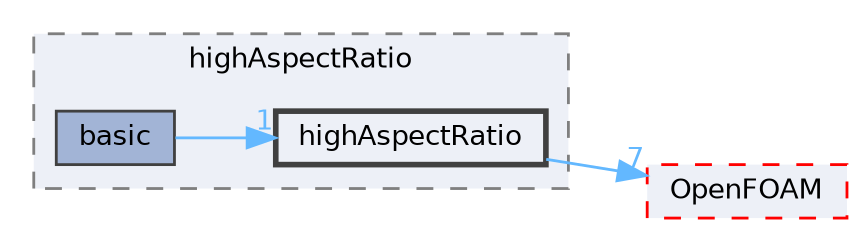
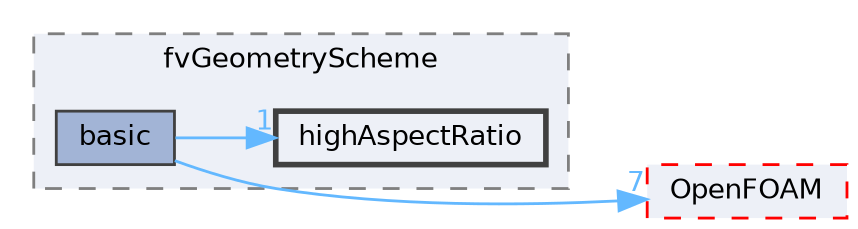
  digraph {
    compound=true
    rankdir=LR
    node [color=grey25 fillcolor="#edf0f7" fontname=Helvetica fontsize=10 shape=box]
    edge [color=steelblue1 fontcolor=steelblue1 fontname=Helvetica fontsize=10 labeldistance=1.5 labelfontname=Helvetica labelfontsize=10]
    n1 [fillcolor="#a2b4d6" height=0.2 label=basic style=filled width=0.4]
    n2 [height=0.2 label=highAspectRatio style="filled,bold" width=0.4]
    n3 [color=red height=0.2 label=OpenFOAM style="filled,dashed" width=0.4]
    subgraph cluster_1 {
      bgcolor="#edf0f7"
      fontname=Helvetica
      fontsize=10
-     label=highAspectRatio
+     label=fvGeometryScheme
      pencolor=grey50
      style="filled,dashed"
      n1
      n2
    }
    n1 -> n2 [headlabel=1]
-   n2 -> n3 [headlabel=7]
+   n1 -> n3 [headlabel=7]
  }
